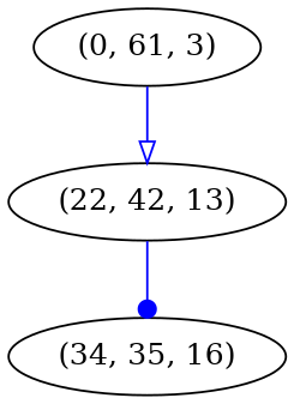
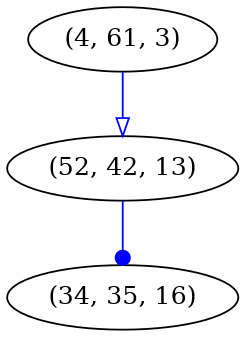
  digraph {
    edge [color=blue]
-   "(4, 61, 3)" [label="(0, 61, 3)"]
-   "(22, 42, 13)"
+   "(4, 61, 3)"
+   "(22, 42, 13)" [label="(52, 42, 13)"]
    n3 [label="(34, 35, 16)"]
    "(4, 61, 3)" -> "(22, 42, 13)" [arrowhead=onormal]
    "(22, 42, 13)" -> n3 [arrowhead=dot]
  }
